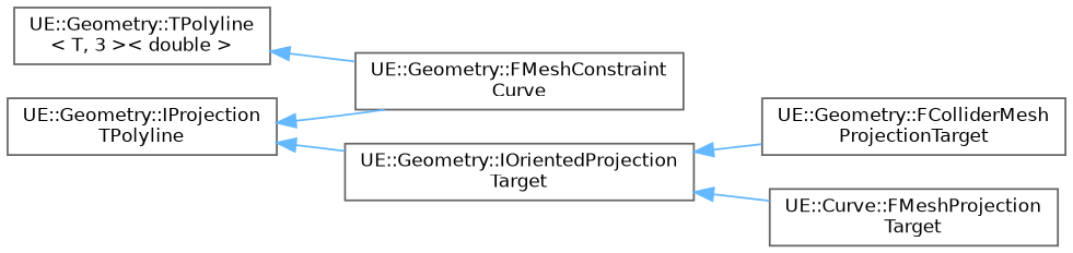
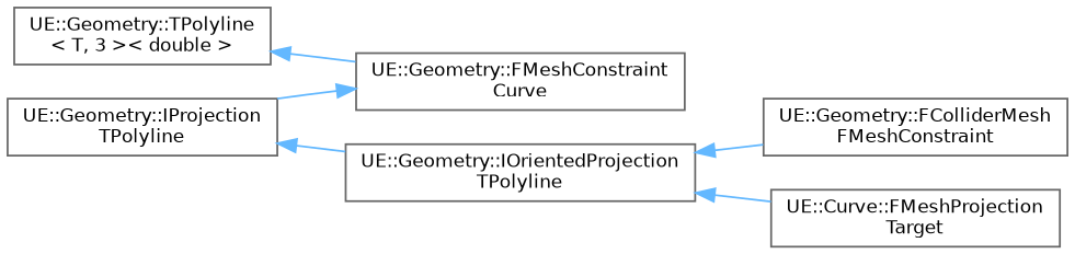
  digraph {
    rankdir=LR
    node [color=grey40 fillcolor=white fontname=Helvetica fontsize=10 shape=box style=filled]
    edge [color=steelblue1 dir=back fontname=Helvetica fontsize=10 labelfontname=Helvetica labelfontsize=10 style=solid]
    n1 [height=0.2 label="UE::Geometry::IProjection\lTPolyline" width=0.4]
    n2 [height=0.2 label="UE::Geometry::FMeshConstraint\lCurve" width=0.4]
-   n3 [height=0.2 label="UE::Geometry::IOrientedProjection\lTarget" width=0.4]
-   n4 [height=0.2 label="UE::Geometry::FColliderMesh\lProjectionTarget" width=0.4]
+   n3 [height=0.2 label="UE::Geometry::IOrientedProjection\lTPolyline" width=0.4]
+   n4 [height=0.2 label="UE::Geometry::FColliderMesh\lFMeshConstraint" width=0.4]
    n5 [height=0.2 label="UE::Curve::FMeshProjection\lTarget" width=0.4]
    n6 [height=0.2 label="UE::Geometry::TPolyline\l\< T, 3 \>\< double \>" width=0.4]
-   n1 -> n2
+   n2 -> n1
    n1 -> n3
    n3 -> n4
    n3 -> n5
    n6 -> n2
  }
